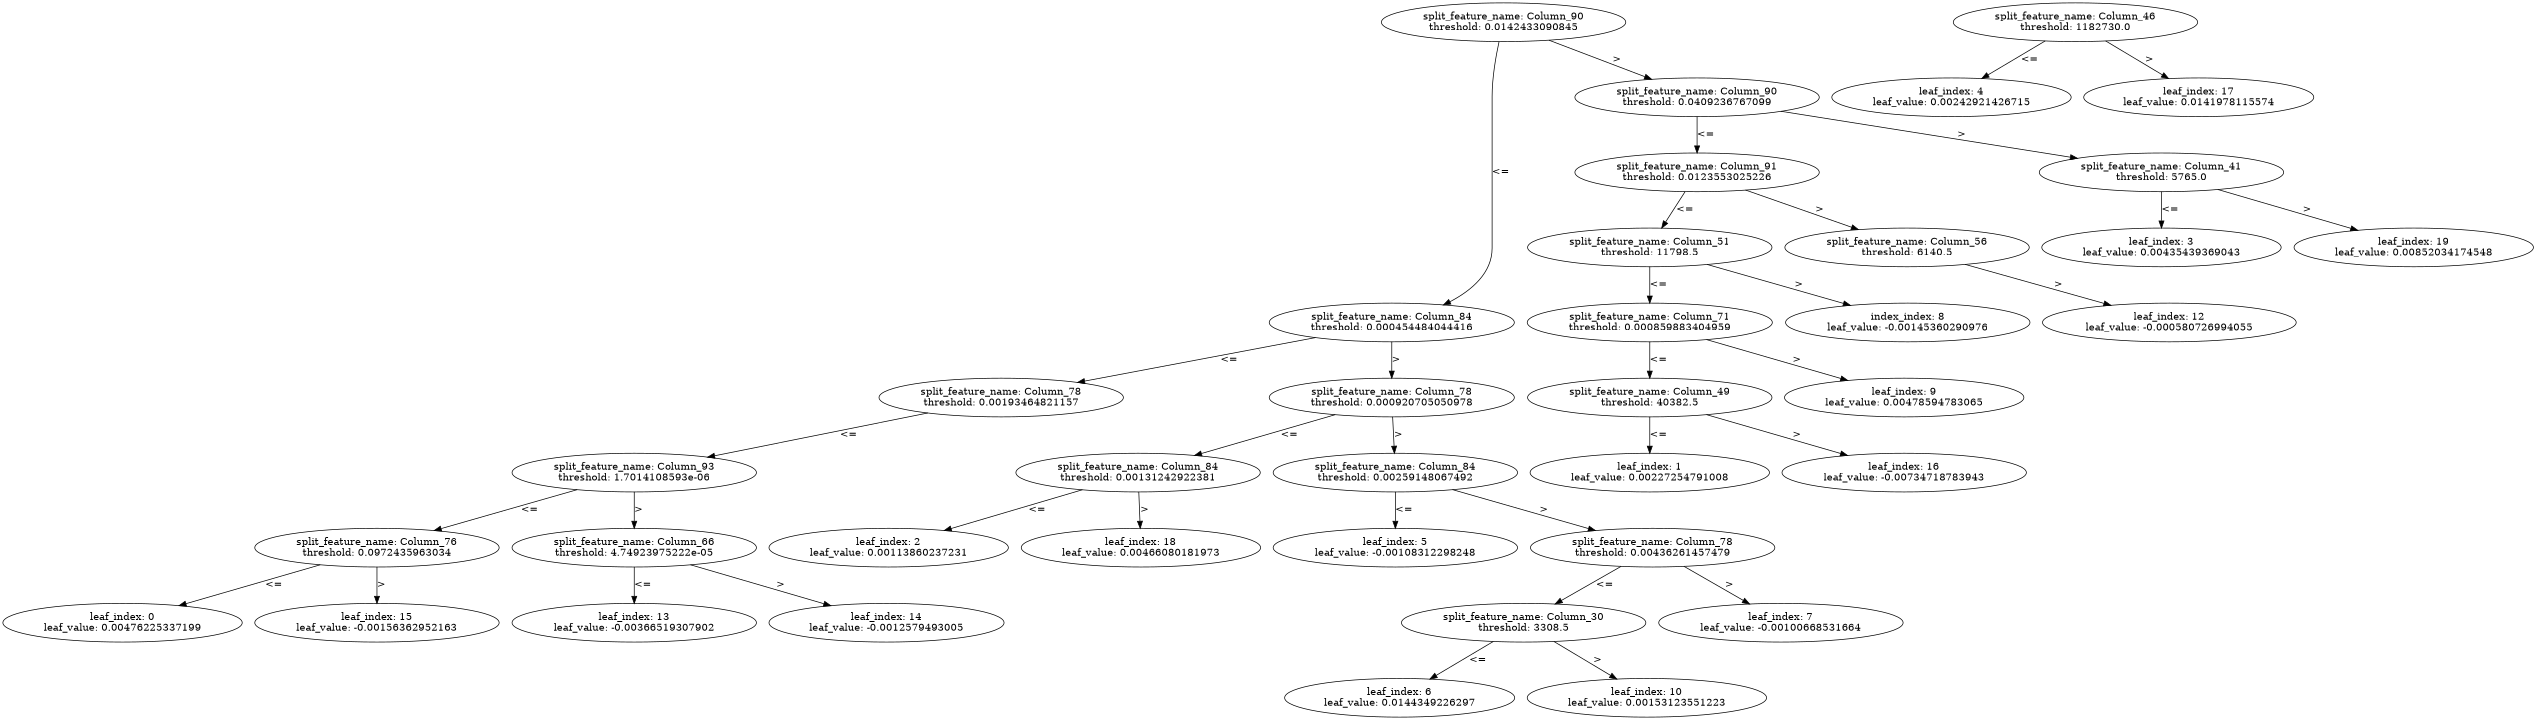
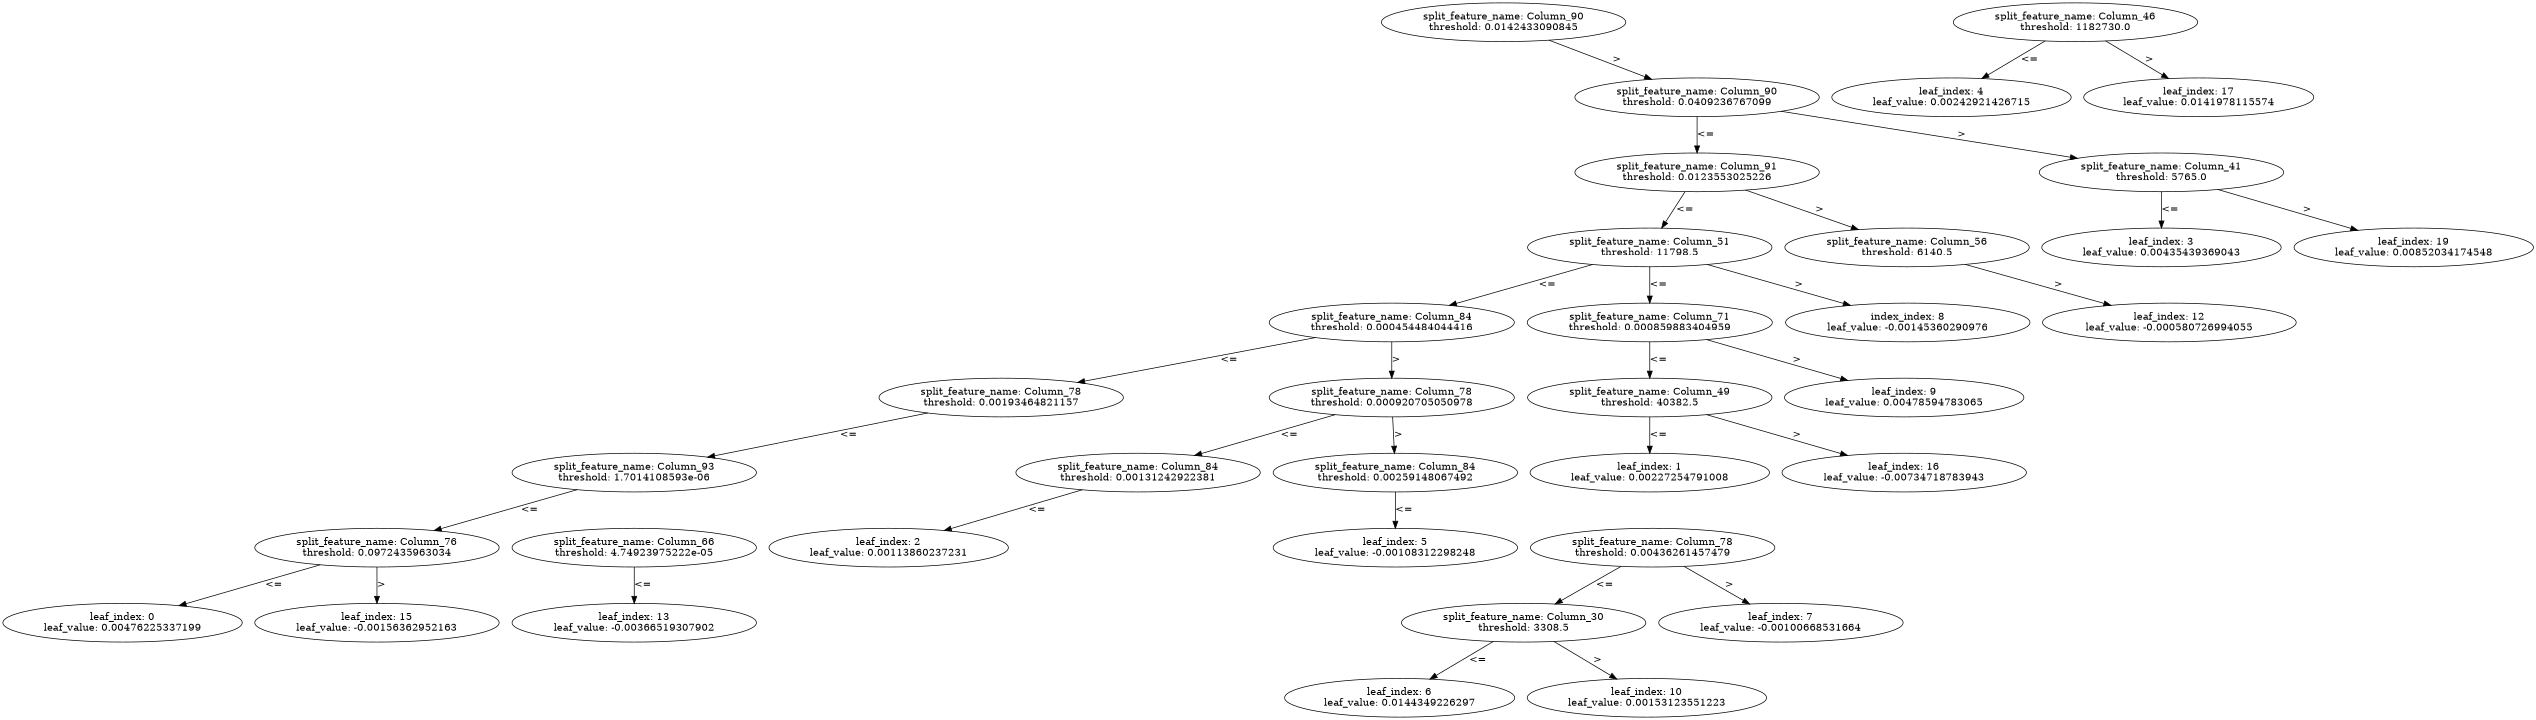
  digraph {
    n1 [label="split_feature_name: Column_90\nthreshold: 0.0142433090845"]
    n2 [label="split_feature_name: Column_84\nthreshold: 0.000454484044416"]
    n3 [label="split_feature_name: Column_90\nthreshold: 0.0409236767099"]
    n4 [label="split_feature_name: Column_78\nthreshold: 0.00193464821157"]
    n5 [label="split_feature_name: Column_78\nthreshold: 0.000920705050978"]
    n6 [label="split_feature_name: Column_91\nthreshold: 0.0123553025226"]
    n7 [label="split_feature_name: Column_41\nthreshold: 5765.0"]
    n8 [label="split_feature_name: Column_93\nthreshold: 1.7014108593e-06"]
    n9 [label="split_feature_name: Column_84\nthreshold: 0.00131242922381"]
    n10 [label="split_feature_name: Column_84\nthreshold: 0.00259148067492"]
    n11 [label="split_feature_name: Column_76\nthreshold: 0.0972435963034"]
    n12 [label="split_feature_name: Column_66\nthreshold: 4.74923975222e-05"]
    n13 [label="leaf_index: 0\nleaf_value: 0.00476225337199"]
    n14 [label="leaf_index: 15\nleaf_value: -0.00156362952163"]
    n15 [label="leaf_index: 13\nleaf_value: -0.00366519307902"]
-   n16 [label="leaf_index: 14\nleaf_value: -0.0012579493005"]
    n17 [label="leaf_index: 2\nleaf_value: 0.00113860237231"]
-   n18 [label="leaf_index: 18\nleaf_value: 0.00466080181973"]
    n19 [label="leaf_index: 5\nleaf_value: -0.00108312298248"]
    n20 [label="split_feature_name: Column_78\nthreshold: 0.00436261457479"]
    n21 [label="split_feature_name: Column_30\nthreshold: 3308.5"]
    n22 [label="leaf_index: 7\nleaf_value: -0.00100668531664"]
    n23 [label="leaf_index: 6\nleaf_value: 0.0144349226297"]
    n24 [label="leaf_index: 10\nleaf_value: 0.00153123551223"]
    n25 [label="split_feature_name: Column_51\nthreshold: 11798.5"]
    n26 [label="split_feature_name: Column_56\nthreshold: 6140.5"]
    n27 [label="leaf_index: 3\nleaf_value: 0.00435439369043"]
    n28 [label="leaf_index: 19\nleaf_value: 0.00852034174548"]
    n29 [label="split_feature_name: Column_71\nthreshold: 0.000859883404959"]
    n30 [label="index_index: 8\nleaf_value: -0.00145360290976"]
    n31 [label="leaf_index: 12\nleaf_value: -0.000580726994055"]
    n32 [label="split_feature_name: Column_49\nthreshold: 40382.5"]
    n33 [label="leaf_index: 9\nleaf_value: 0.00478594783065"]
    n34 [label="leaf_index: 1\nleaf_value: 0.00227254791008"]
    n35 [label="leaf_index: 16\nleaf_value: -0.00734718783943"]
    n36 [label="split_feature_name: Column_46\nthreshold: 1182730.0"]
    n37 [label="leaf_index: 4\nleaf_value: 0.00242921426715"]
    n38 [label="leaf_index: 17\nleaf_value: 0.0141978115574"]
-   n1 -> n2 [label="<="]
+   n25 -> n2 [label="<="]
    n1 -> n3 [label=">"]
    n2 -> n4 [label="<="]
    n2 -> n5 [label=">"]
    n3 -> n6 [label="<="]
    n3 -> n7 [label=">"]
    n4 -> n8 [label="<="]
    n5 -> n9 [label="<="]
    n5 -> n10 [label=">"]
    n6 -> n25 [label="<="]
    n6 -> n26 [label=">"]
    n7 -> n27 [label="<="]
    n7 -> n28 [label=">"]
    n8 -> n11 [label="<="]
-   n8 -> n12 [label=">"]
    n9 -> n17 [label="<="]
-   n9 -> n18 [label=">"]
    n10 -> n19 [label="<="]
-   n10 -> n20 [label=">"]
    n11 -> n13 [label="<="]
    n11 -> n14 [label=">"]
    n12 -> n15 [label="<="]
-   n12 -> n16 [label=">"]
    n20 -> n21 [label="<="]
    n20 -> n22 [label=">"]
    n21 -> n23 [label="<="]
    n21 -> n24 [label=">"]
    n25 -> n29 [label="<="]
    n25 -> n30 [label=">"]
    n26 -> n31 [label=">"]
    n29 -> n32 [label="<="]
    n29 -> n33 [label=">"]
    n32 -> n34 [label="<="]
    n32 -> n35 [label=">"]
    n36 -> n37 [label="<="]
    n36 -> n38 [label=">"]
  }
